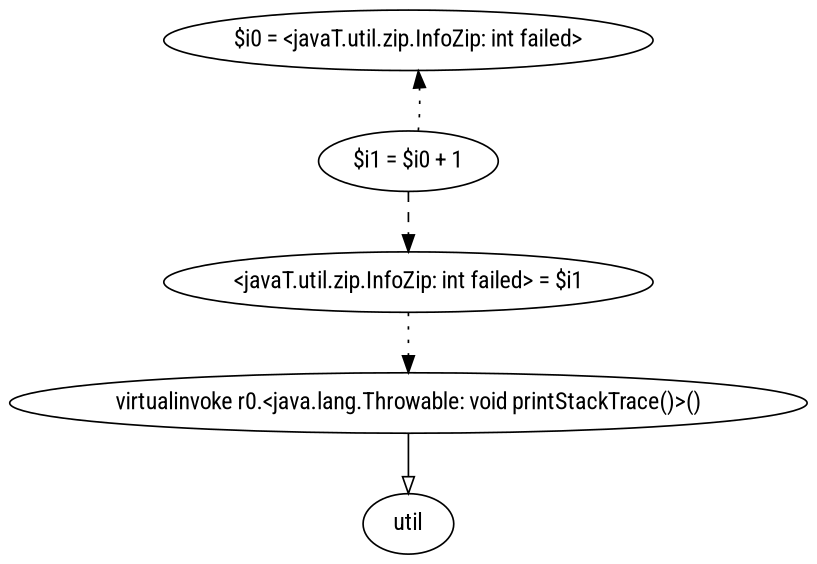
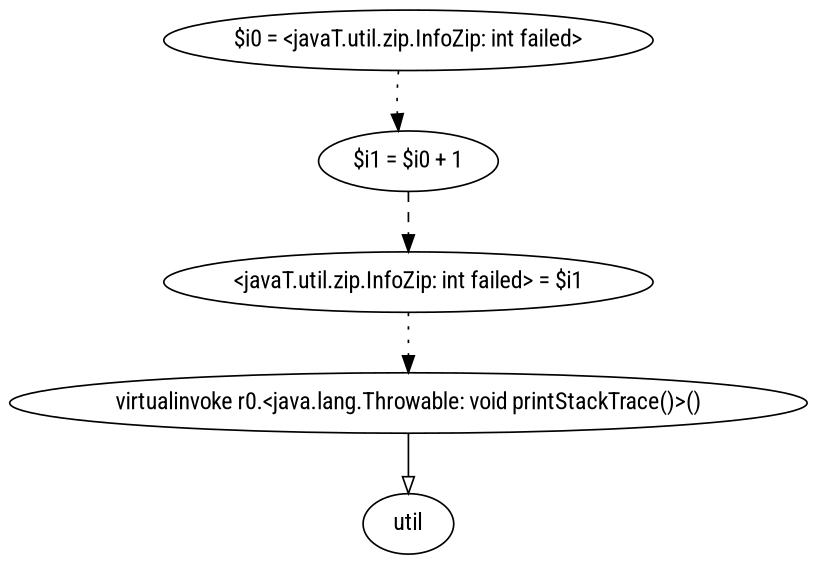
  digraph {
    fontname="Roboto Condensed"
    node [fontname="Roboto Condensed"]
    edge [arrowhead=normal fontname="Roboto Condensed" style=dotted]
    "$i0 = <javaT.util.zip.InfoZip: int failed>"
    "$i1 = $i0 + 1"
    "<javaT.util.zip.InfoZip: int failed> = $i1"
    "virtualinvoke r0.<java.lang.Throwable: void printStackTrace()>()"
    n5 [label=util]
-   "$i1 = $i0 + 1" -> "$i0 = <javaT.util.zip.InfoZip: int failed>"
+   "$i0 = <javaT.util.zip.InfoZip: int failed>" -> "$i1 = $i0 + 1"
    "$i1 = $i0 + 1" -> "<javaT.util.zip.InfoZip: int failed> = $i1" [style=dashed]
    "<javaT.util.zip.InfoZip: int failed> = $i1" -> "virtualinvoke r0.<java.lang.Throwable: void printStackTrace()>()"
    "virtualinvoke r0.<java.lang.Throwable: void printStackTrace()>()" -> n5 [arrowhead=onormal style=solid]
  }
